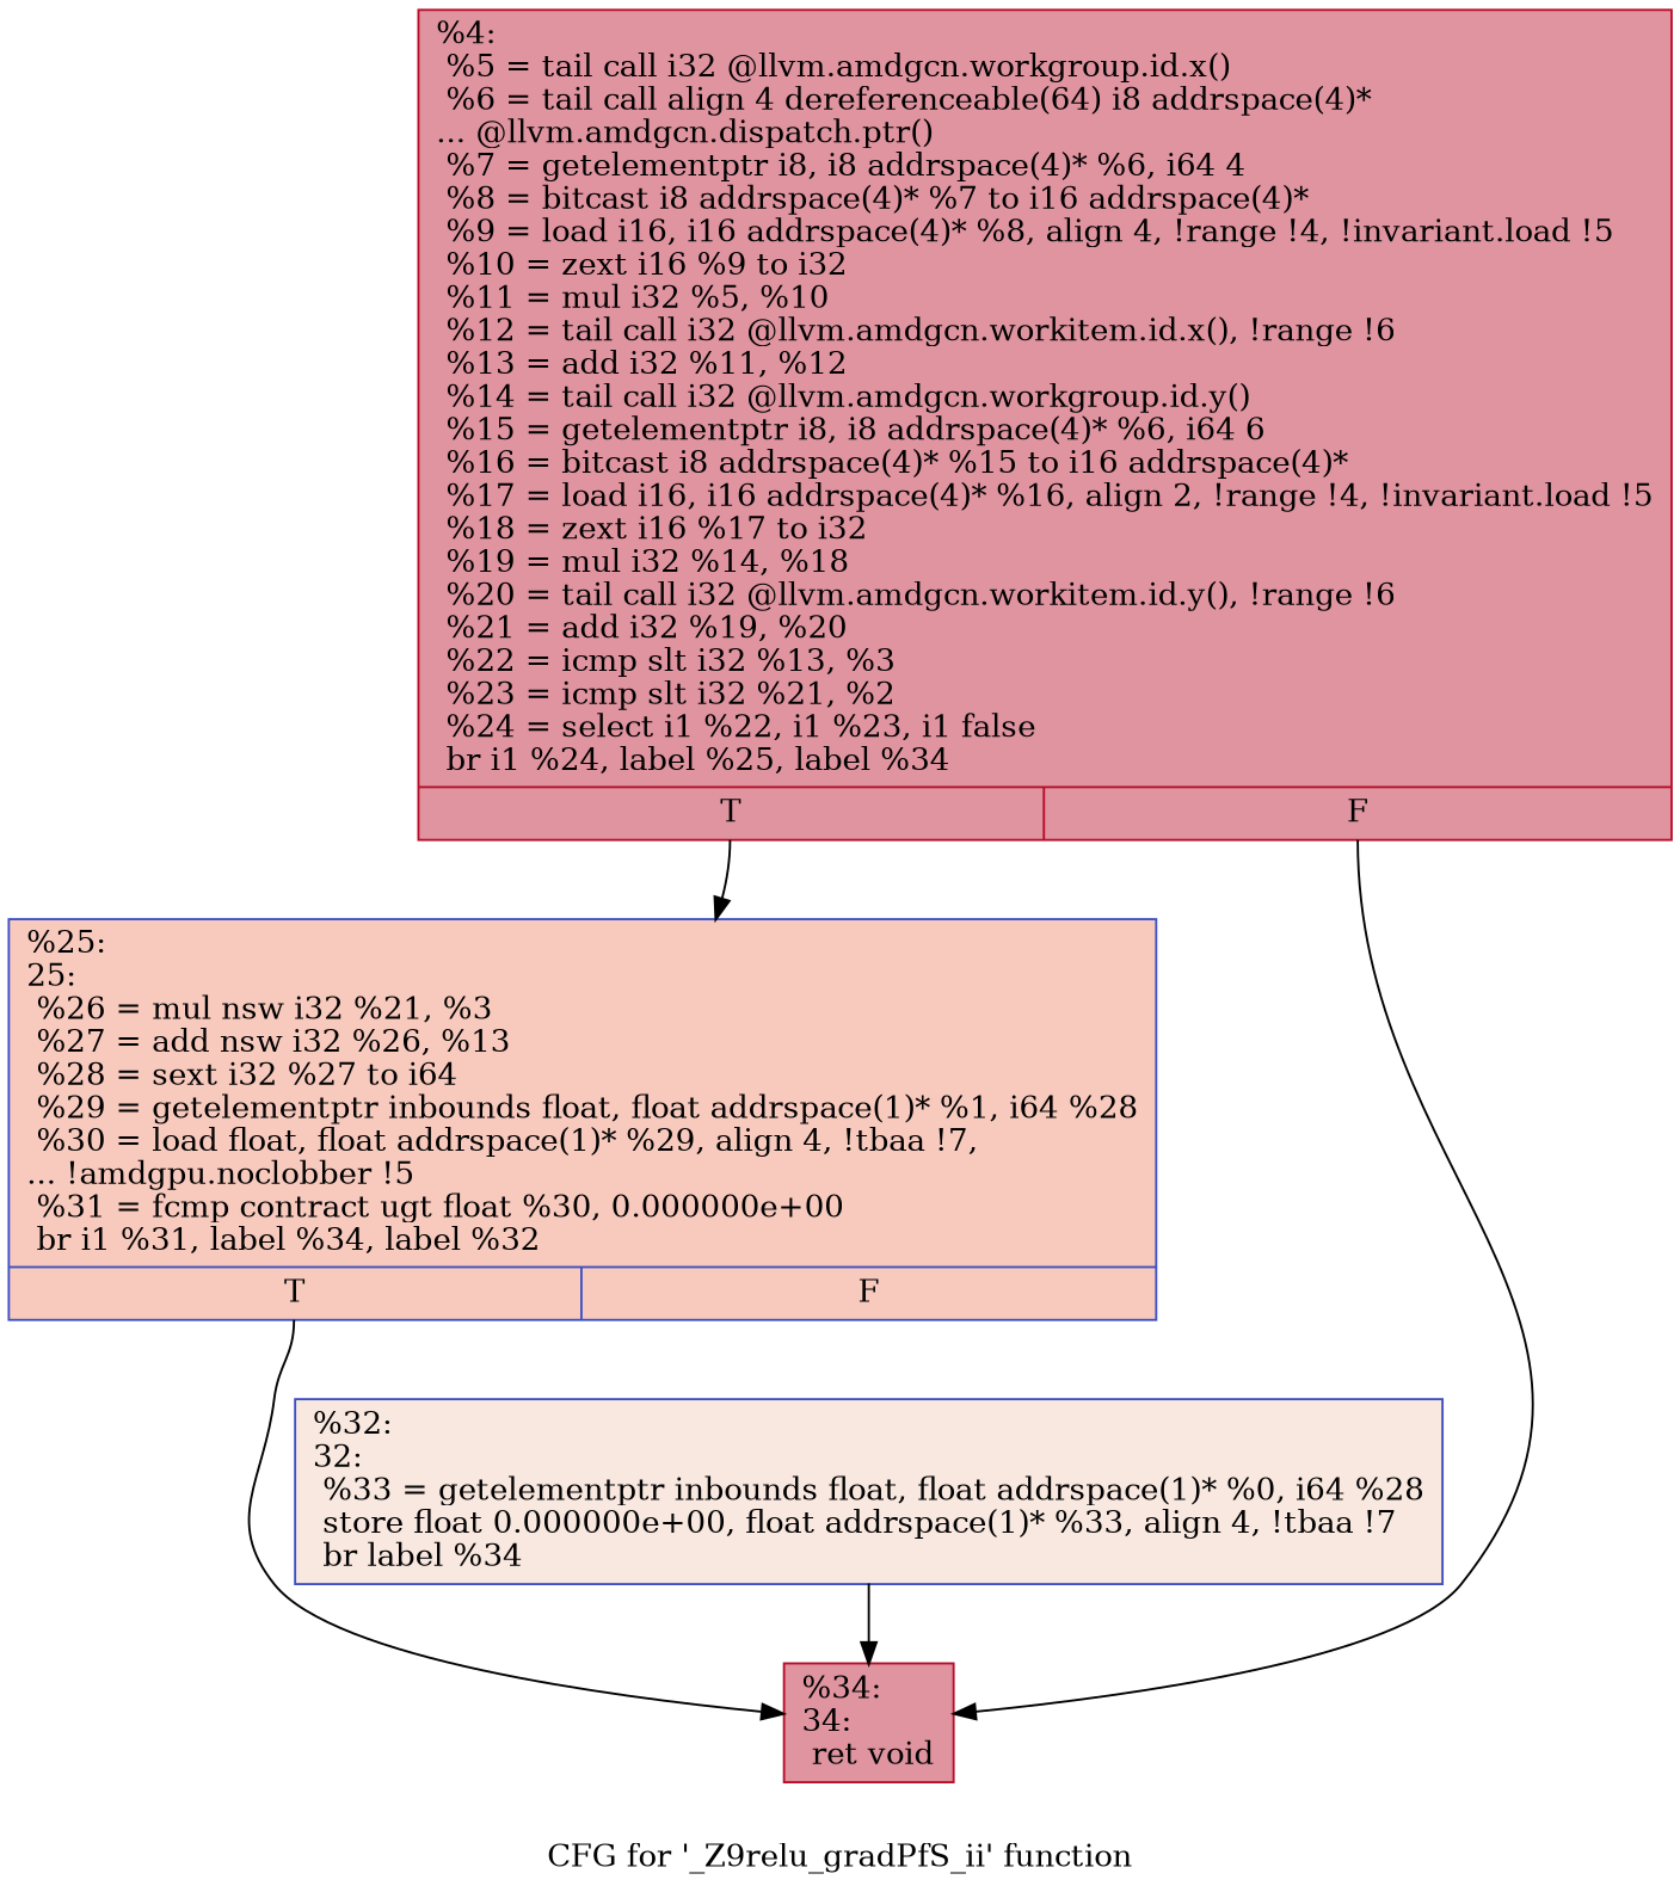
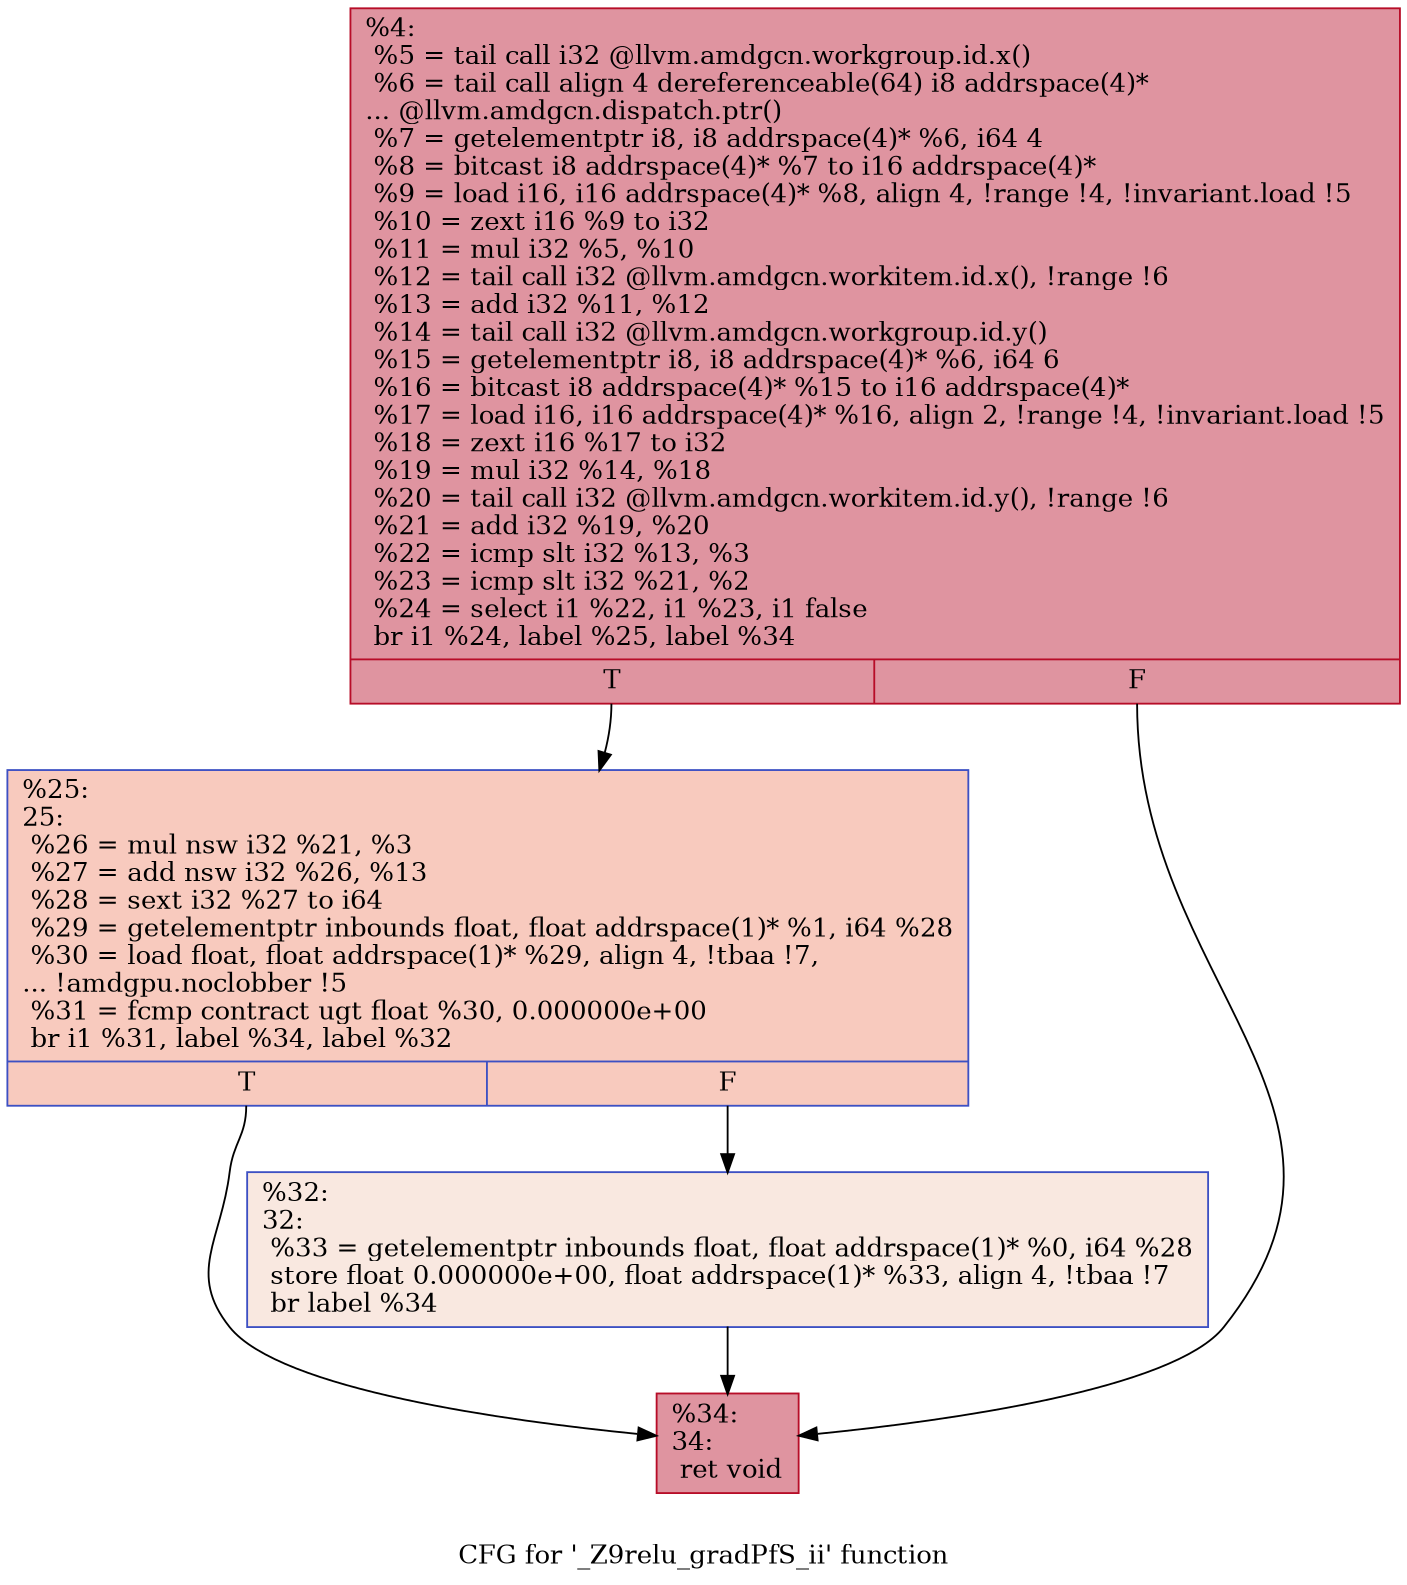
  digraph {
    label="CFG for '_Z9relu_gradPfS_ii' function"
    node [color="#b70d28ff" fillcolor="#b70d2870" shape=record style=filled]
    edge [tailport=s0]
    n1 [label="{%4:\l  %5 = tail call i32 @llvm.amdgcn.workgroup.id.x()\l  %6 = tail call align 4 dereferenceable(64) i8 addrspace(4)*\l... @llvm.amdgcn.dispatch.ptr()\l  %7 = getelementptr i8, i8 addrspace(4)* %6, i64 4\l  %8 = bitcast i8 addrspace(4)* %7 to i16 addrspace(4)*\l  %9 = load i16, i16 addrspace(4)* %8, align 4, !range !4, !invariant.load !5\l  %10 = zext i16 %9 to i32\l  %11 = mul i32 %5, %10\l  %12 = tail call i32 @llvm.amdgcn.workitem.id.x(), !range !6\l  %13 = add i32 %11, %12\l  %14 = tail call i32 @llvm.amdgcn.workgroup.id.y()\l  %15 = getelementptr i8, i8 addrspace(4)* %6, i64 6\l  %16 = bitcast i8 addrspace(4)* %15 to i16 addrspace(4)*\l  %17 = load i16, i16 addrspace(4)* %16, align 2, !range !4, !invariant.load !5\l  %18 = zext i16 %17 to i32\l  %19 = mul i32 %14, %18\l  %20 = tail call i32 @llvm.amdgcn.workitem.id.y(), !range !6\l  %21 = add i32 %19, %20\l  %22 = icmp slt i32 %13, %3\l  %23 = icmp slt i32 %21, %2\l  %24 = select i1 %22, i1 %23, i1 false\l  br i1 %24, label %25, label %34\l|{<s0>T|<s1>F}}"]
    n2 [color="#3d50c3ff" fillcolor="#ef886b70" label="{%25:\l25:                                               \l  %26 = mul nsw i32 %21, %3\l  %27 = add nsw i32 %26, %13\l  %28 = sext i32 %27 to i64\l  %29 = getelementptr inbounds float, float addrspace(1)* %1, i64 %28\l  %30 = load float, float addrspace(1)* %29, align 4, !tbaa !7,\l... !amdgpu.noclobber !5\l  %31 = fcmp contract ugt float %30, 0.000000e+00\l  br i1 %31, label %34, label %32\l|{<s0>T|<s1>F}}"]
    n3 [label="{%34:\l34:                                               \l  ret void\l}"]
    n4 [color="#3d50c3ff" fillcolor="#f1ccb870" label="{%32:\l32:                                               \l  %33 = getelementptr inbounds float, float addrspace(1)* %0, i64 %28\l  store float 0.000000e+00, float addrspace(1)* %33, align 4, !tbaa !7\l  br label %34\l}"]
    n1 -> n2
    n1 -> n3 [tailport=s1]
    n2 -> n3
+   n2 -> n4 [tailport=s1]
    n4 -> n3 [tailport=""]
  }
